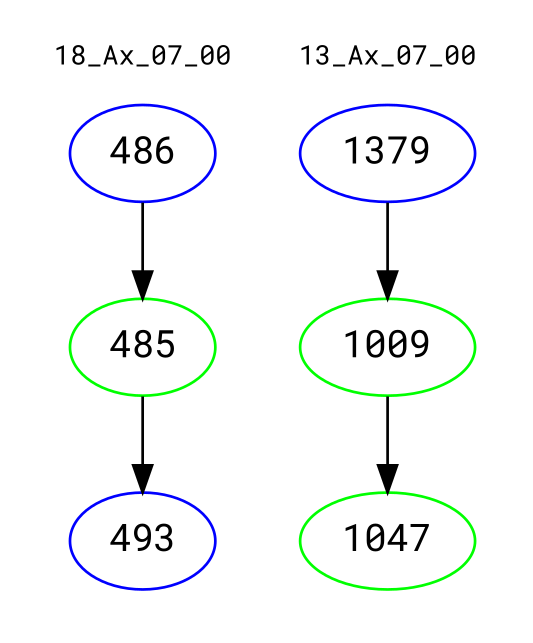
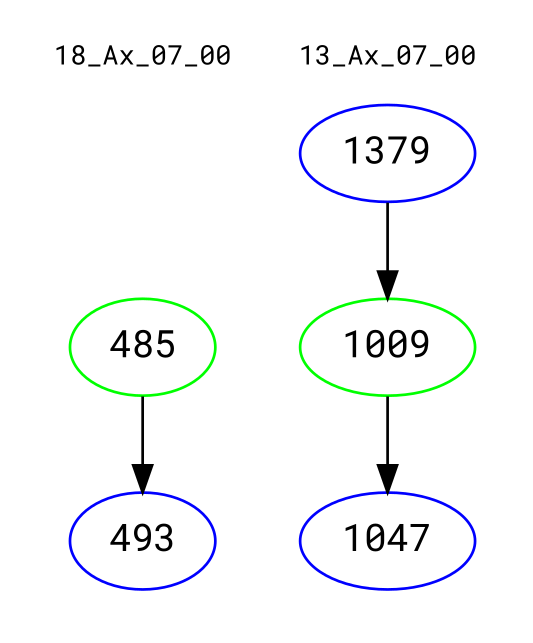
  digraph {
    fontname="Roboto Mono"
    node [color=blue fontname="Roboto Mono"]
    edge [color=black fontname="Roboto Mono"]
-   n1 [label=486]
    n2 [color=green label=485]
    n3 [label=493]
    n4 [label=1379]
    n5 [color=green label=1009]
-   n6 [color=green label=1047]
+   n6 [label=1047]
    subgraph cluster_1 {
      color=white
      fontsize=10
      label="18_Ax_07_00"
-     n1
      n2
      n3
    }
    subgraph cluster_2 {
      color=white
      fontsize=10
      label="13_Ax_07_00"
      n4
      n5
      n6
    }
-   n1 -> n2
    n2 -> n3
    n4 -> n5
    n5 -> n6
  }
